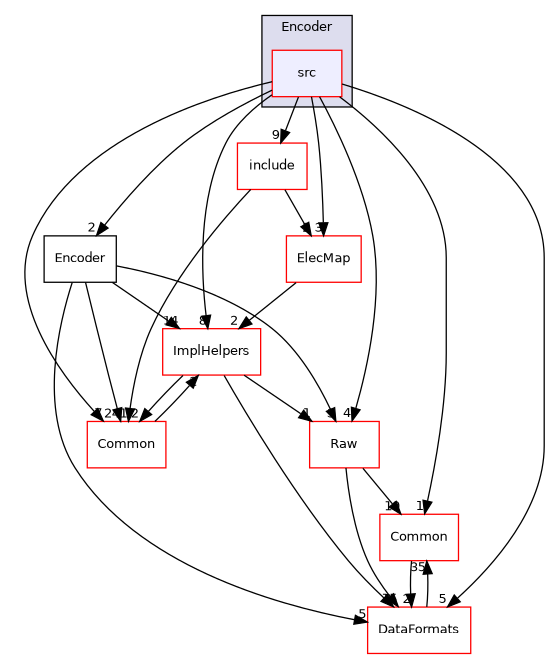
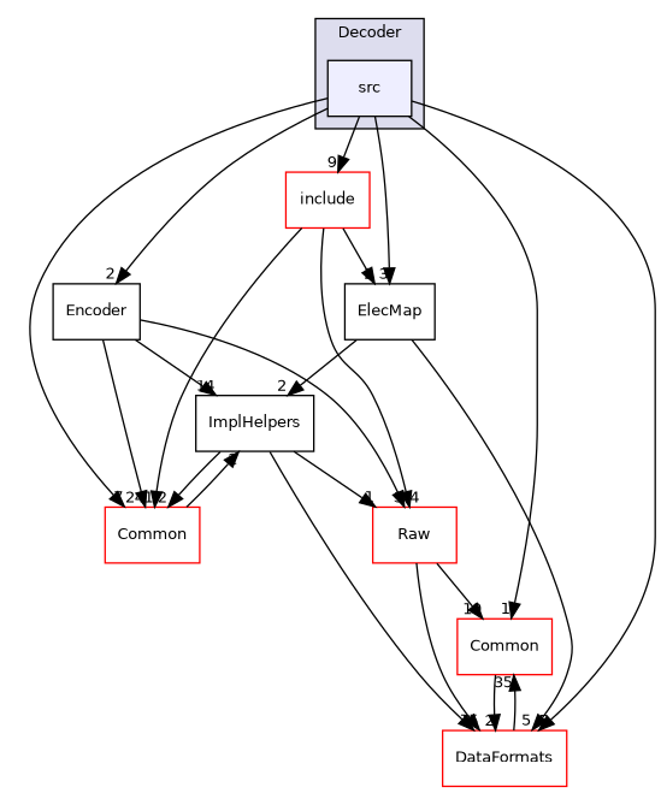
  digraph {
    compound=true
    node [fontname=Helvetica fontsize=10 shape=box color=red]
    edge [headlabel=2 labeldistance=1.5 labelfontname=Helvetica labelfontsize=10]
-   n1 [fillcolor="#eeeeff" label=src pencolor=black style=filled]
-   n2 [label=ElecMap]
+   n1 [fillcolor="#eeeeff" label=src pencolor=black style=filled color=""]
+   n2 [color=black label=ElecMap]
    n3 [label=Common]
-   n4 [label=ImplHelpers]
+   n4 [label=ImplHelpers color=""]
    n5 [label=Common]
    n6 [color=black label=Encoder]
    n7 [label=include]
    n8 [label=Raw]
    n9 [label=DataFormats]
    subgraph cluster_1 {
      bgcolor="#ddddee"
      fontname=Helvetica
      fontsize=10
-     label=Encoder
+     label=Decoder
      pencolor=black
      n1
    }
    n1 -> n2 [headlabel=3]
    n1 -> n3 [headlabel=7]
-   n1 -> n4 [headlabel=8]
    n1 -> n5 [headlabel=1]
    n1 -> n6
    n1 -> n7 [headlabel=9]
-   n1 -> n8 [headlabel=4]
+   n7 -> n8 [headlabel=4]
    n1 -> n9 [headlabel=5]
    n2 -> n4
    n3 -> n4
    n4 -> n3
    n4 -> n8 [headlabel=1]
    n4 -> n9 [headlabel=1]
    n5 -> n9
    n6 -> n3 [headlabel=24]
    n6 -> n4 [headlabel=14]
    n6 -> n8 [headlabel=3]
-   n6 -> n9 [headlabel=5]
+   n2 -> n9 [headlabel=5]
    n7 -> n2
    n7 -> n3 [headlabel=1]
    n8 -> n5 [headlabel=10]
    n8 -> n9 [headlabel=15]
    n9 -> n5 [headlabel=35]
  }
